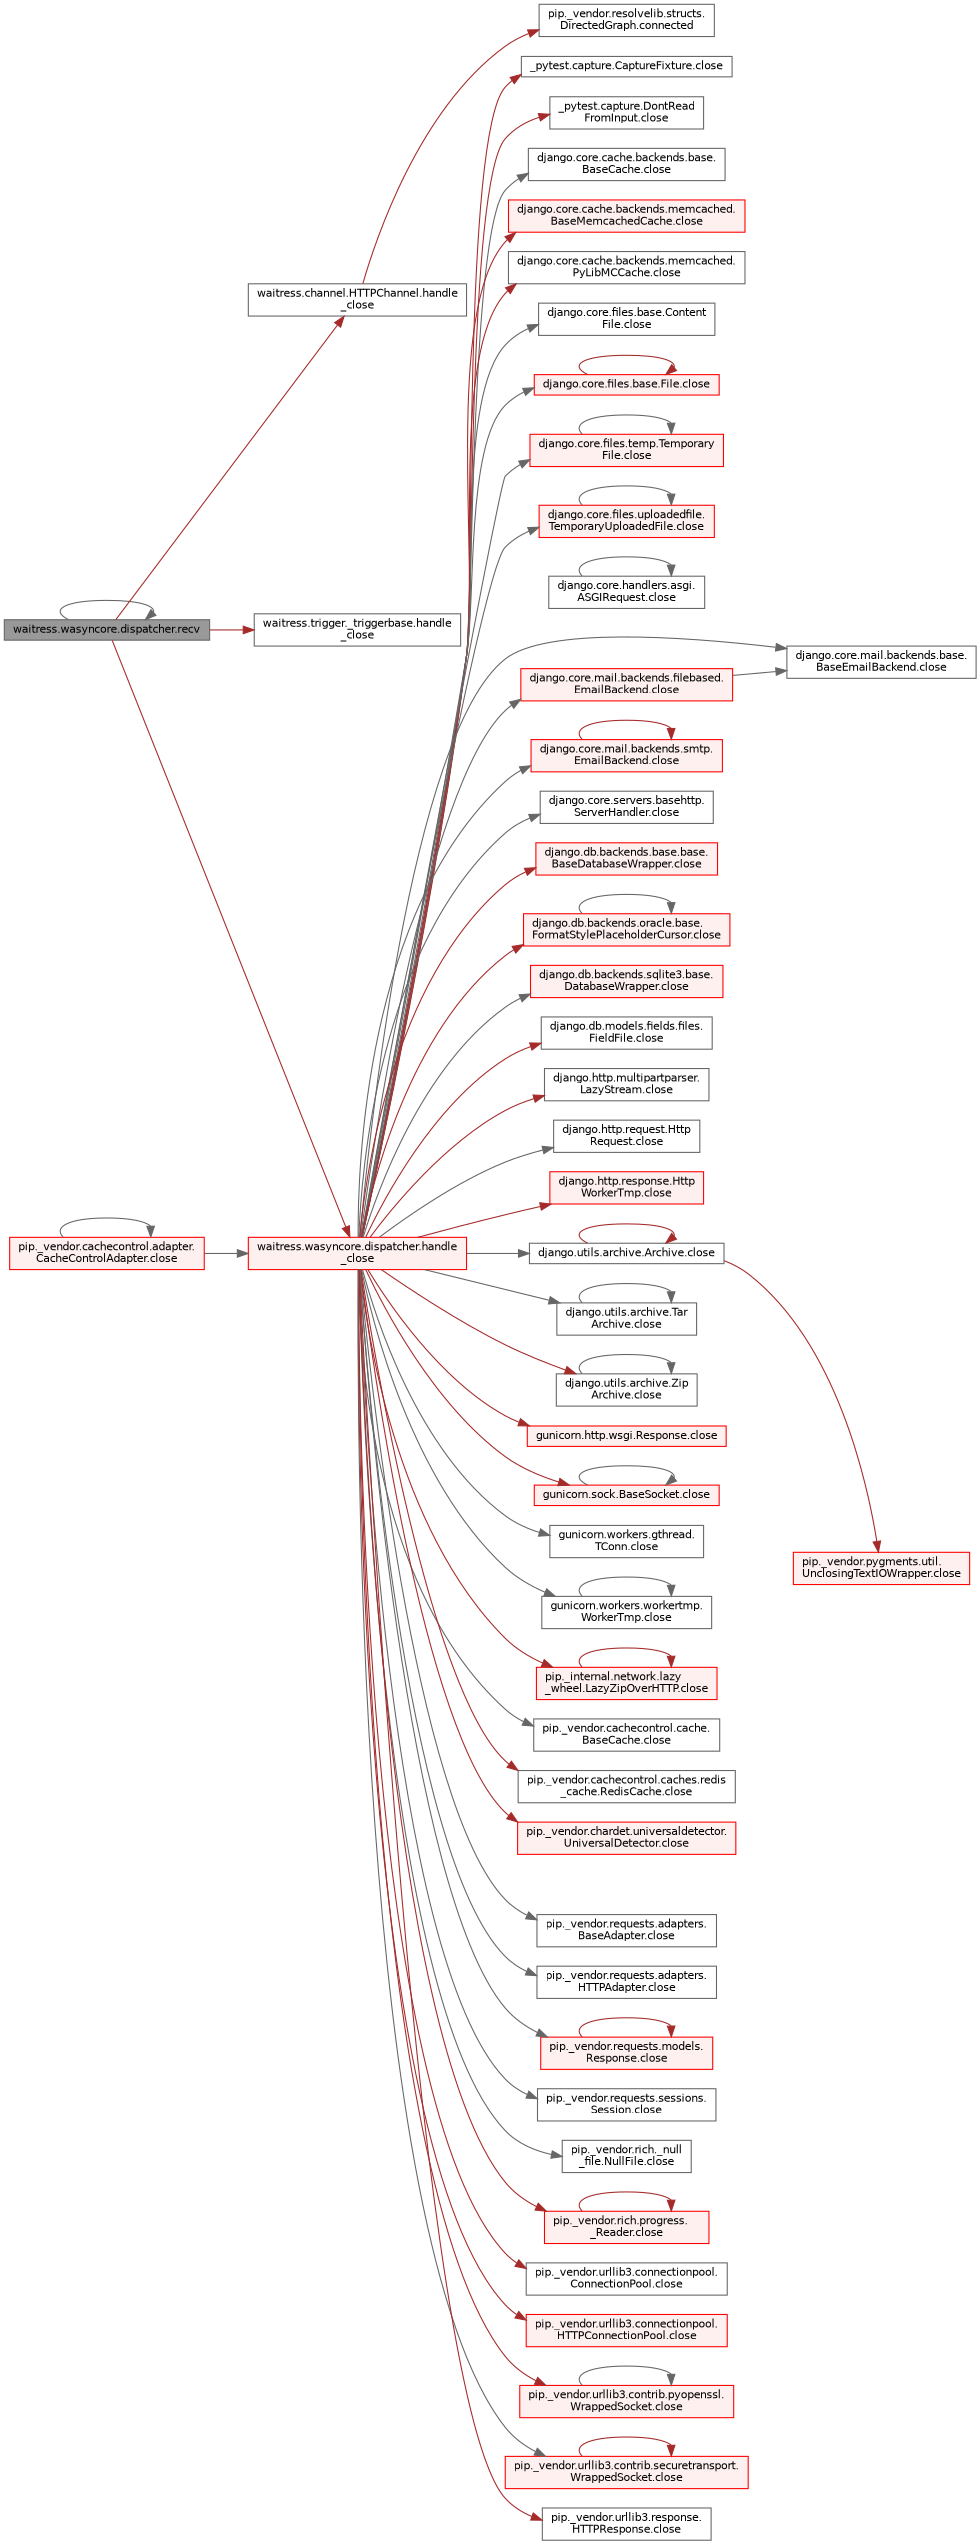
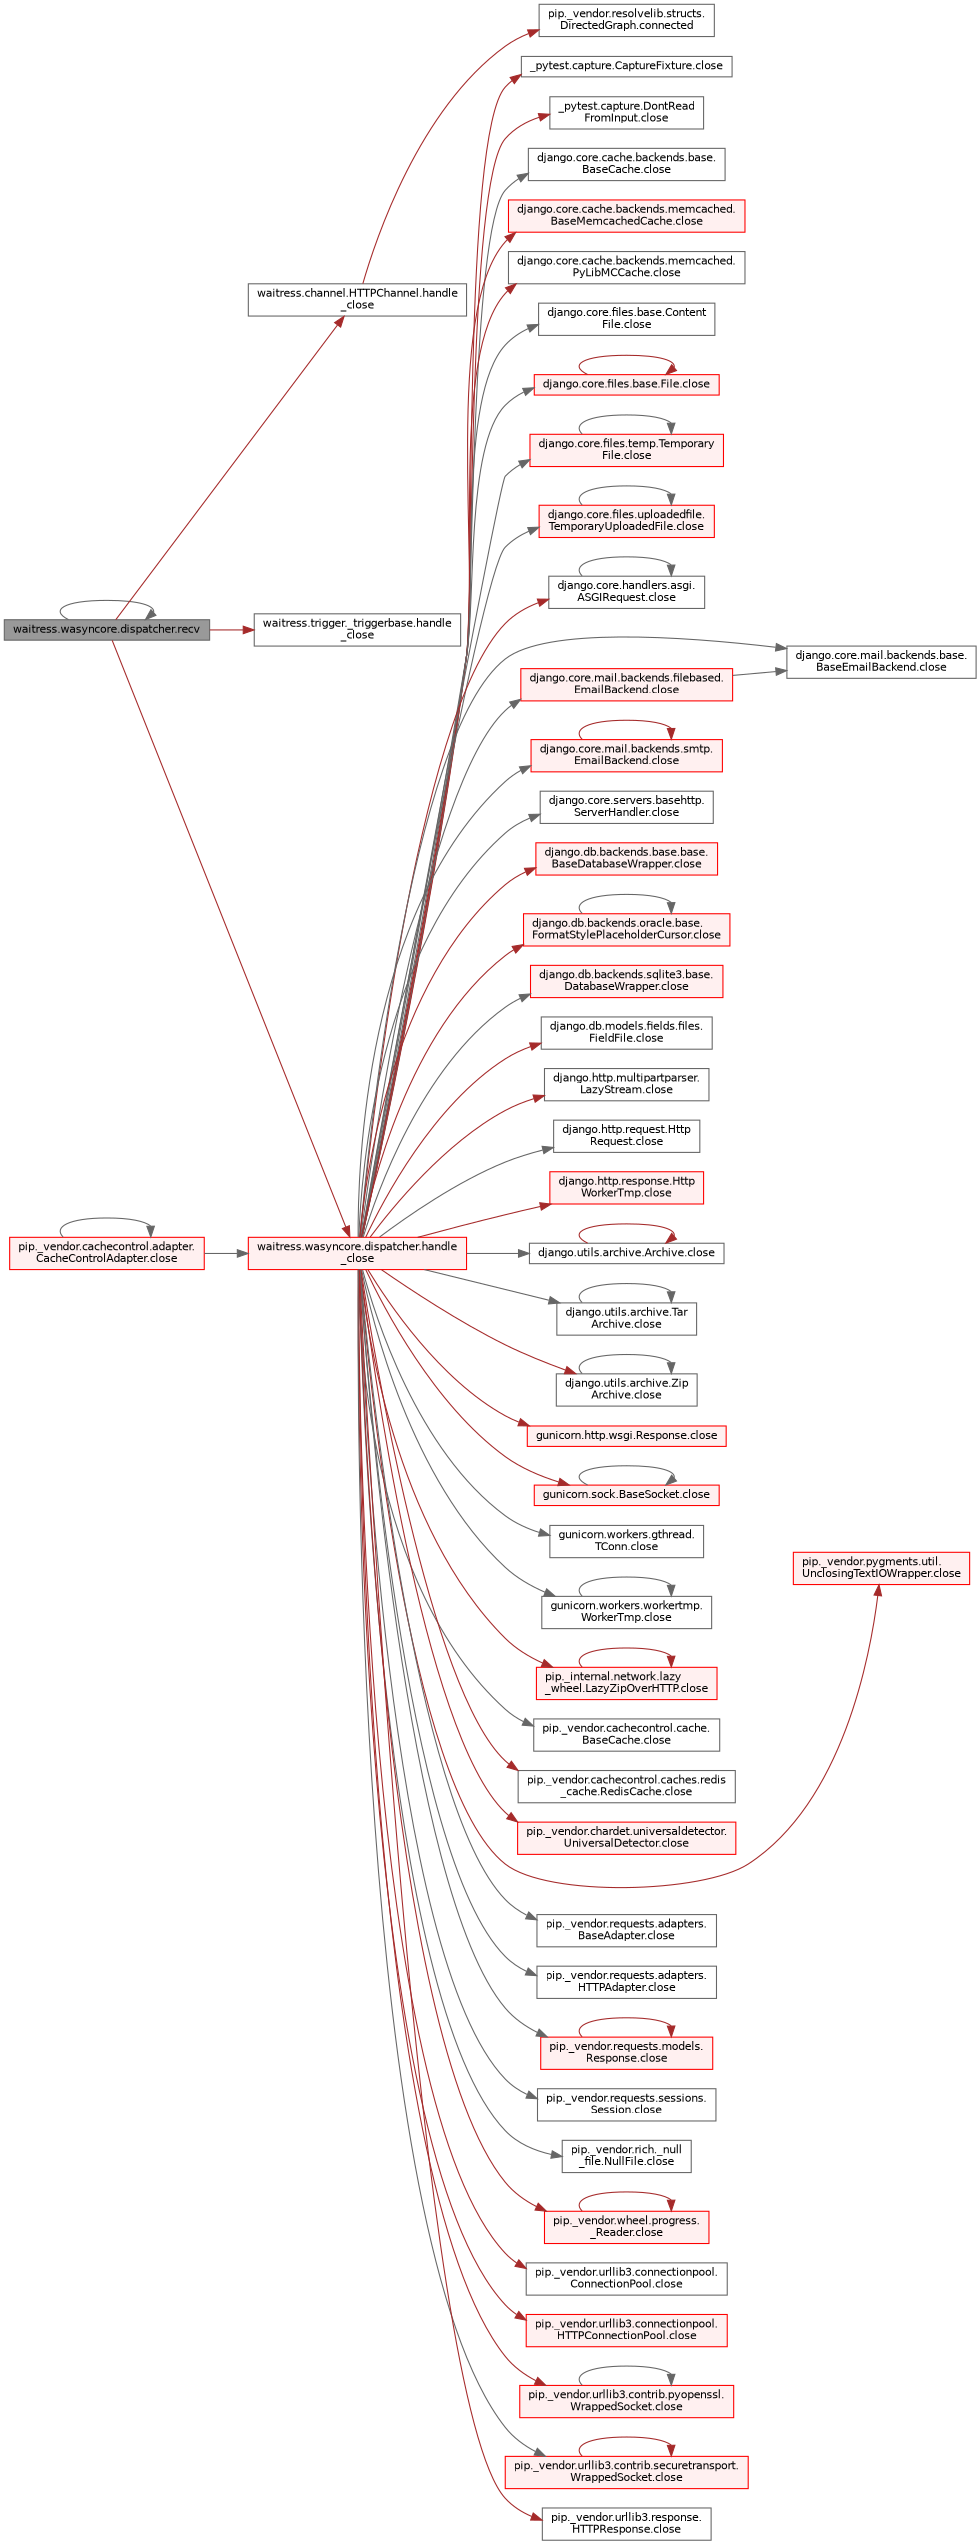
  digraph {
    rankdir=LR
    node [color=grey40 fillcolor=white fontname=Helvetica fontsize=10 shape=box style=filled]
    edge [color=gray40 fontname=Helvetica fontsize=10 labelfontname=Helvetica labelfontsize=10 style=solid]
    n1 [color=gray40 fillcolor=grey60 fontcolor=black height=0.2 label="waitress.wasyncore.dispatcher.recv" width=0.4]
    n2 [height=0.2 label="waitress.channel.HTTPChannel.handle\l_close" width=0.4]
    n3 [height=0.2 label="waitress.trigger._triggerbase.handle\l_close" width=0.4]
    n4 [color=red fillcolor="#FFF0F0" height=0.2 label="waitress.wasyncore.dispatcher.handle\l_close" width=0.4]
    n5 [height=0.2 label="pip._vendor.resolvelib.structs.\lDirectedGraph.connected" width=0.4]
    n6 [height=0.2 label="_pytest.capture.CaptureFixture.close" width=0.4]
    n7 [height=0.2 label="_pytest.capture.DontRead\lFromInput.close" width=0.4]
    n8 [height=0.2 label="django.core.cache.backends.base.\lBaseCache.close" width=0.4]
    n9 [color=red fillcolor="#FFF0F0" height=0.2 label="django.core.cache.backends.memcached.\lBaseMemcachedCache.close" width=0.4]
    n10 [height=0.2 label="django.core.cache.backends.memcached.\lPyLibMCCache.close" width=0.4]
    n11 [height=0.2 label="django.core.files.base.Content\lFile.close" width=0.4]
    n12 [color=red fillcolor="#FFF0F0" height=0.2 label="django.core.files.base.File.close" width=0.4]
    n13 [color=red fillcolor="#FFF0F0" height=0.2 label="django.core.files.temp.Temporary\lFile.close" width=0.4]
    n14 [color=red fillcolor="#FFF0F0" height=0.2 label="django.core.files.uploadedfile.\lTemporaryUploadedFile.close" width=0.4]
    n15 [height=0.2 label="django.core.handlers.asgi.\lASGIRequest.close" width=0.4]
    n16 [height=0.2 label="django.core.mail.backends.base.\lBaseEmailBackend.close" width=0.4]
    n17 [color=red fillcolor="#FFF0F0" height=0.2 label="django.core.mail.backends.filebased.\lEmailBackend.close" width=0.4]
    n18 [color=red fillcolor="#FFF0F0" height=0.2 label="django.core.mail.backends.smtp.\lEmailBackend.close" width=0.4]
    n19 [height=0.2 label="django.core.servers.basehttp.\lServerHandler.close" width=0.4]
    n20 [color=red fillcolor="#FFF0F0" height=0.2 label="django.db.backends.base.base.\lBaseDatabaseWrapper.close" width=0.4]
    n21 [color=red fillcolor="#FFF0F0" height=0.2 label="django.db.backends.oracle.base.\lFormatStylePlaceholderCursor.close" width=0.4]
    n22 [color=red fillcolor="#FFF0F0" height=0.2 label="django.db.backends.sqlite3.base.\lDatabaseWrapper.close" width=0.4]
    n23 [height=0.2 label="django.db.models.fields.files.\lFieldFile.close" width=0.4]
    n24 [height=0.2 label="django.http.multipartparser.\lLazyStream.close" width=0.4]
    n25 [height=0.2 label="django.http.request.Http\lRequest.close" width=0.4]
    n26 [color=red fillcolor="#FFF0F0" height=0.2 label="django.http.response.Http\lWorkerTmp.close" width=0.4]
    n27 [height=0.2 label="django.utils.archive.Archive.close" width=0.4]
    n28 [height=0.2 label="django.utils.archive.Tar\lArchive.close" width=0.4]
    n29 [height=0.2 label="django.utils.archive.Zip\lArchive.close" width=0.4]
    n30 [color=red fillcolor="#FFF0F0" height=0.2 label="gunicorn.http.wsgi.Response.close" width=0.4]
    n31 [color=red fillcolor="#FFF0F0" height=0.2 label="gunicorn.sock.BaseSocket.close" width=0.4]
    n32 [height=0.2 label="gunicorn.workers.gthread.\lTConn.close" width=0.4]
    n33 [height=0.2 label="gunicorn.workers.workertmp.\lWorkerTmp.close" width=0.4]
    n34 [color=red fillcolor="#FFF0F0" height=0.2 label="pip._internal.network.lazy\l_wheel.LazyZipOverHTTP.close" width=0.4]
    n35 [height=0.2 label="pip._vendor.cachecontrol.cache.\lBaseCache.close" width=0.4]
    n36 [height=0.2 label="pip._vendor.cachecontrol.caches.redis\l_cache.RedisCache.close" width=0.4]
    n37 [color=red fillcolor="#FFF0F0" height=0.2 label="pip._vendor.chardet.universaldetector.\lUniversalDetector.close" width=0.4]
    n38 [color=red fillcolor="#FFF0F0" height=0.2 label="pip._vendor.pygments.util.\lUnclosingTextIOWrapper.close" width=0.4]
    n39 [height=0.2 label="pip._vendor.requests.adapters.\lBaseAdapter.close" width=0.4]
    n40 [height=0.2 label="pip._vendor.requests.adapters.\lHTTPAdapter.close" width=0.4]
    n41 [color=red fillcolor="#FFF0F0" height=0.2 label="pip._vendor.requests.models.\lResponse.close" width=0.4]
    n42 [height=0.2 label="pip._vendor.requests.sessions.\lSession.close" width=0.4]
    n43 [height=0.2 label="pip._vendor.rich._null\l_file.NullFile.close" width=0.4]
-   n44 [color=red fillcolor="#FFF0F0" height=0.2 label="pip._vendor.rich.progress.\l_Reader.close" width=0.4]
+   n44 [color=red fillcolor="#FFF0F0" height=0.2 label="pip._vendor.wheel.progress.\l_Reader.close" width=0.4]
    n45 [height=0.2 label="pip._vendor.urllib3.connectionpool.\lConnectionPool.close" width=0.4]
    n46 [color=red fillcolor="#FFF0F0" height=0.2 label="pip._vendor.urllib3.connectionpool.\lHTTPConnectionPool.close" width=0.4]
    n47 [color=red fillcolor="#FFF0F0" height=0.2 label="pip._vendor.urllib3.contrib.pyopenssl.\lWrappedSocket.close" width=0.4]
    n48 [color=red fillcolor="#FFF0F0" height=0.2 label="pip._vendor.urllib3.contrib.securetransport.\lWrappedSocket.close" width=0.4]
    n49 [height=0.2 label="pip._vendor.urllib3.response.\lHTTPResponse.close" width=0.4]
    n50 [color=red fillcolor="#FFF0F0" height=0.2 label="pip._vendor.cachecontrol.adapter.\lCacheControlAdapter.close" width=0.4]
    n1 -> n1
    n1 -> n2 [color=brown]
    n1 -> n3 [color=brown]
    n1 -> n4 [color=brown]
    n2 -> n5 [color=brown]
    n4 -> n6 [color=brown]
    n4 -> n7 [color=brown]
    n4 -> n8
    n4 -> n9 [color=brown]
    n4 -> n10 [color=brown]
    n4 -> n11
    n4 -> n12
    n4 -> n13
    n4 -> n14
+   n4 -> n15 [color=brown]
    n4 -> n16
    n4 -> n17
    n4 -> n18
    n4 -> n19
    n4 -> n20 [color=brown]
    n4 -> n21 [color=brown]
    n4 -> n22
    n4 -> n23 [color=brown]
    n4 -> n24 [color=brown]
    n4 -> n25
    n4 -> n26 [color=brown]
    n4 -> n27
    n4 -> n28
    n4 -> n29 [color=brown]
    n4 -> n30 [color=brown]
    n4 -> n31 [color=brown]
    n4 -> n32
    n4 -> n33
    n4 -> n34 [color=brown]
    n4 -> n35
    n4 -> n36 [color=brown]
    n4 -> n37 [color=brown]
-   n27 -> n38 [color=brown]
+   n4 -> n38 [color=brown]
    n4 -> n39
    n4 -> n40
    n4 -> n41
    n4 -> n42
    n4 -> n43
    n4 -> n44 [color=brown]
    n4 -> n45 [color=brown]
    n4 -> n46 [color=brown]
    n4 -> n47 [color=brown]
    n4 -> n48
    n4 -> n49 [color=brown]
    n12 -> n12 [color=brown]
    n13 -> n13
    n14 -> n14
    n15 -> n15
    n17 -> n16
    n18 -> n18 [color=brown]
    n21 -> n21
    n27 -> n27 [color=brown]
    n28 -> n28
    n29 -> n29
    n31 -> n31
    n33 -> n33
    n34 -> n34 [color=brown]
    n41 -> n41 [color=brown]
    n44 -> n44 [color=brown]
    n47 -> n47
    n48 -> n48 [color=brown]
    n50 -> n4
    n50 -> n50
  }
